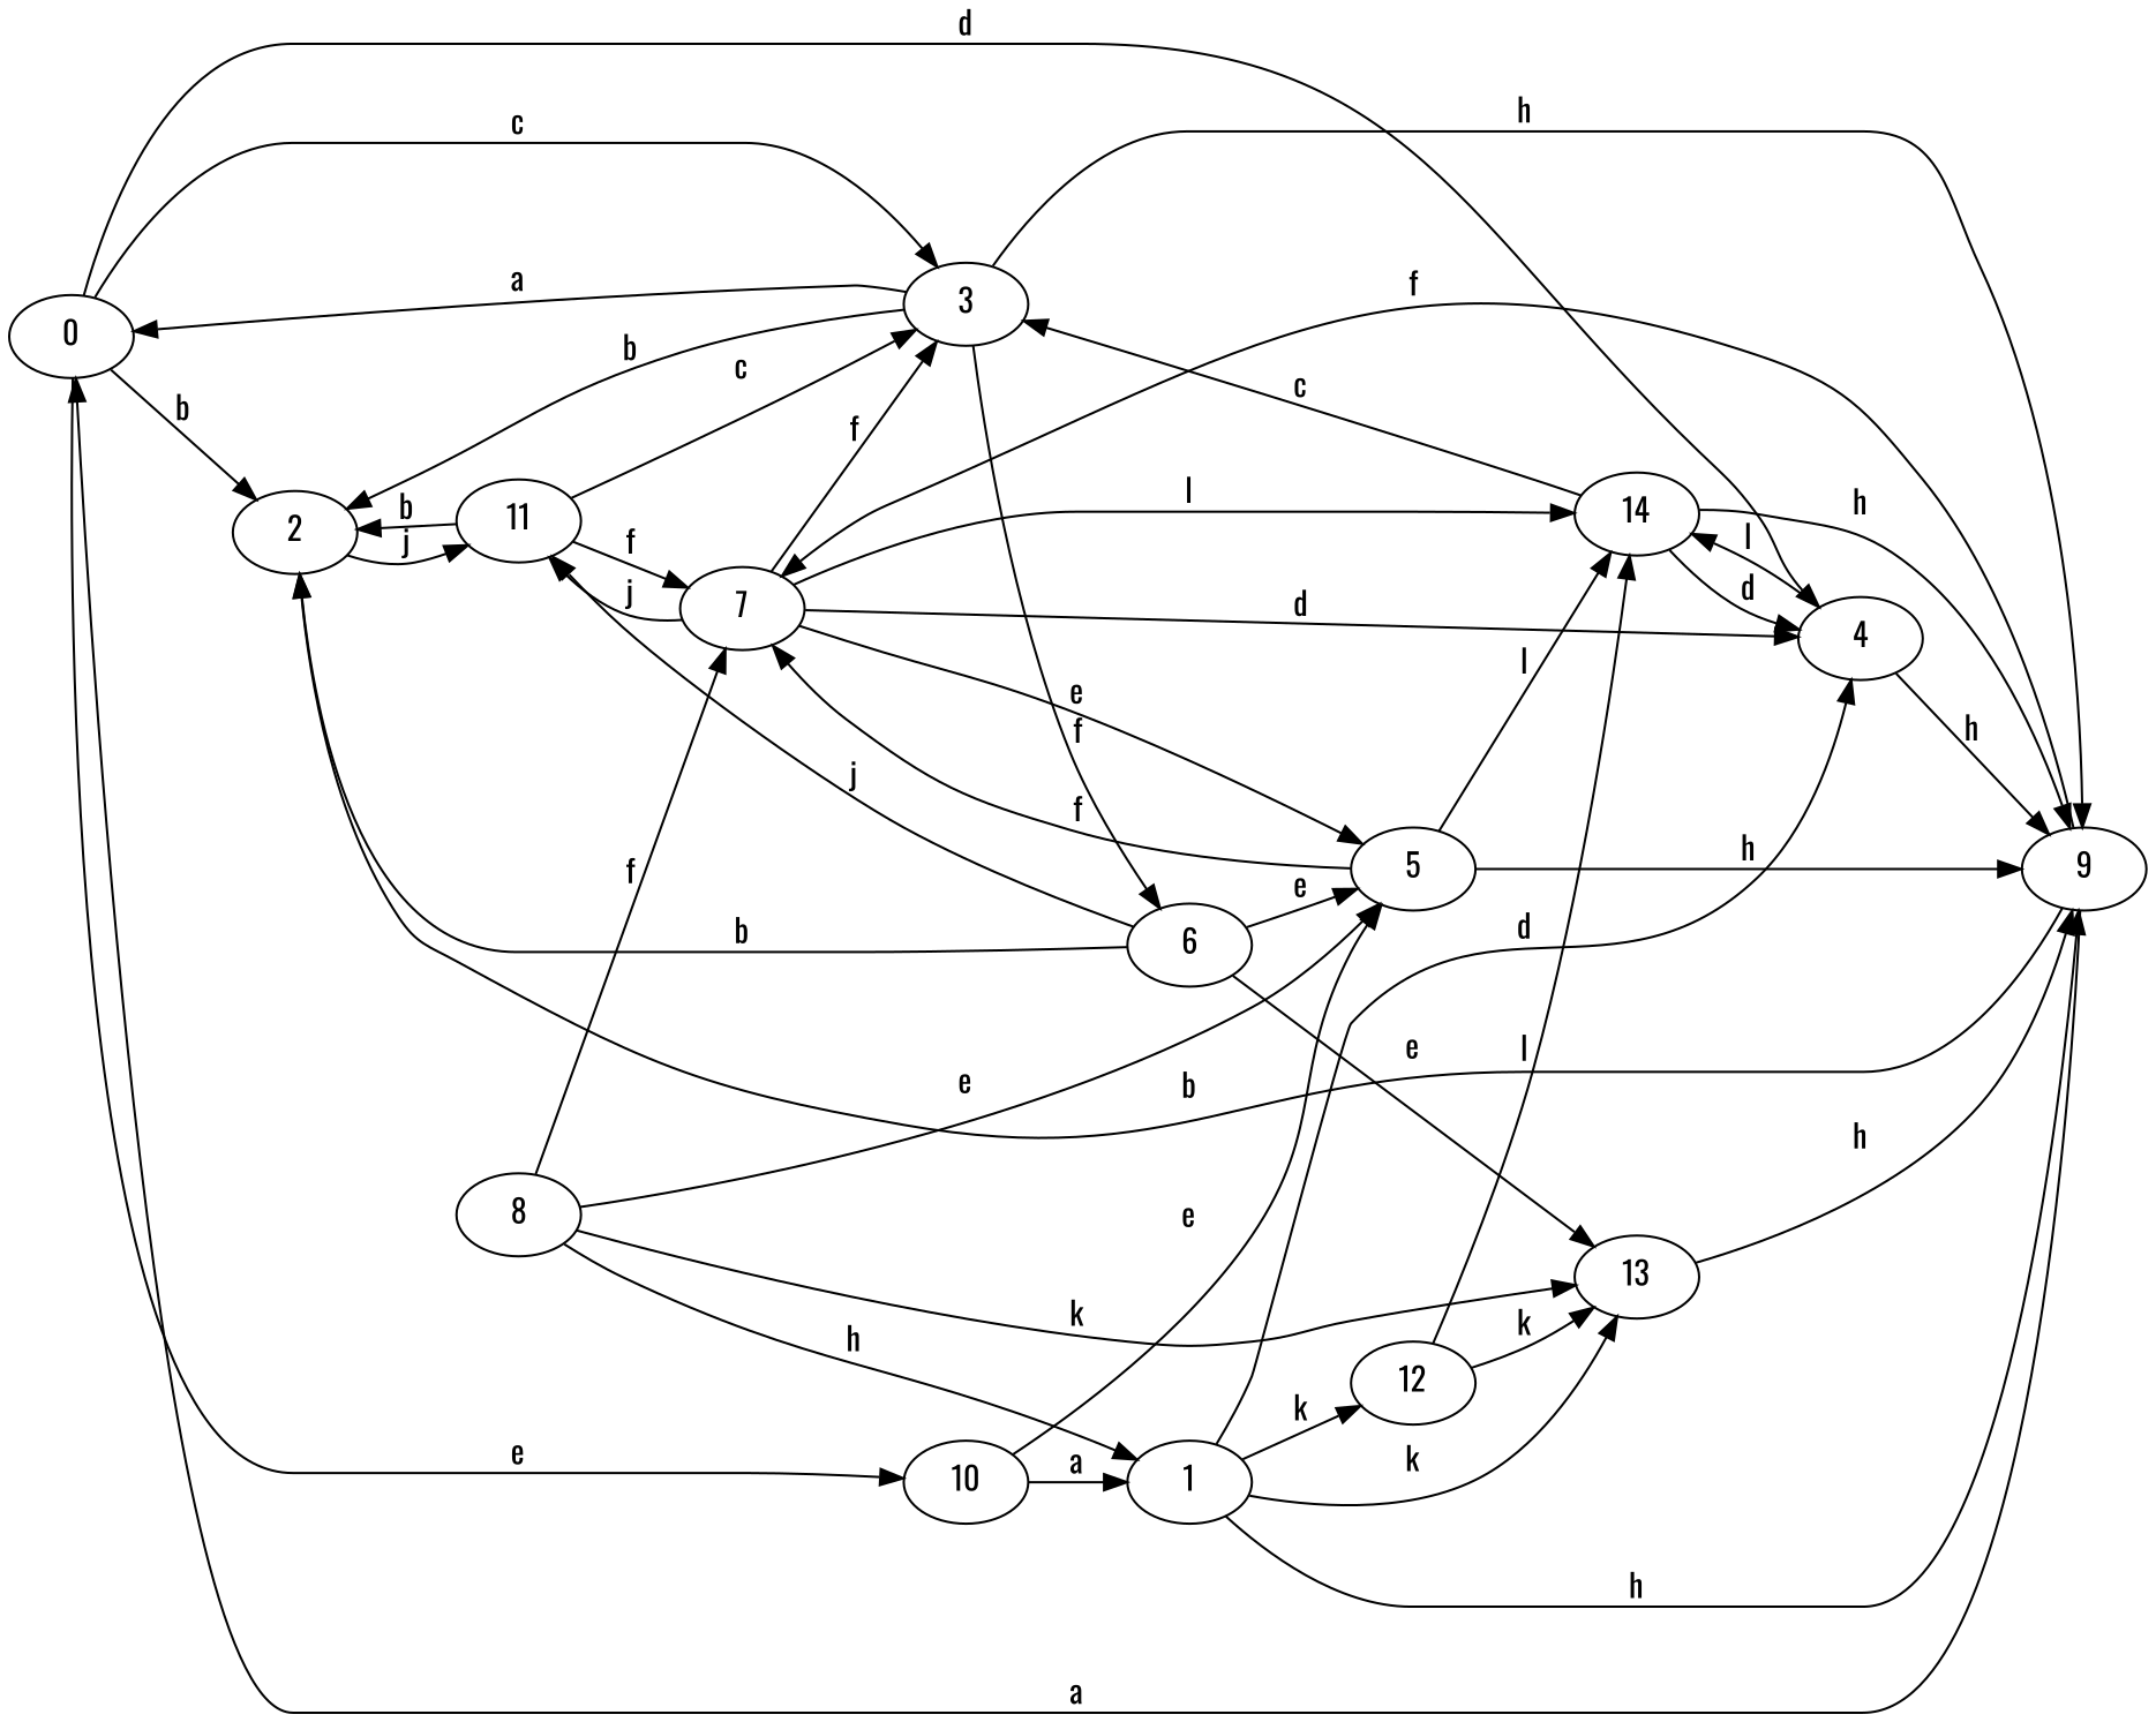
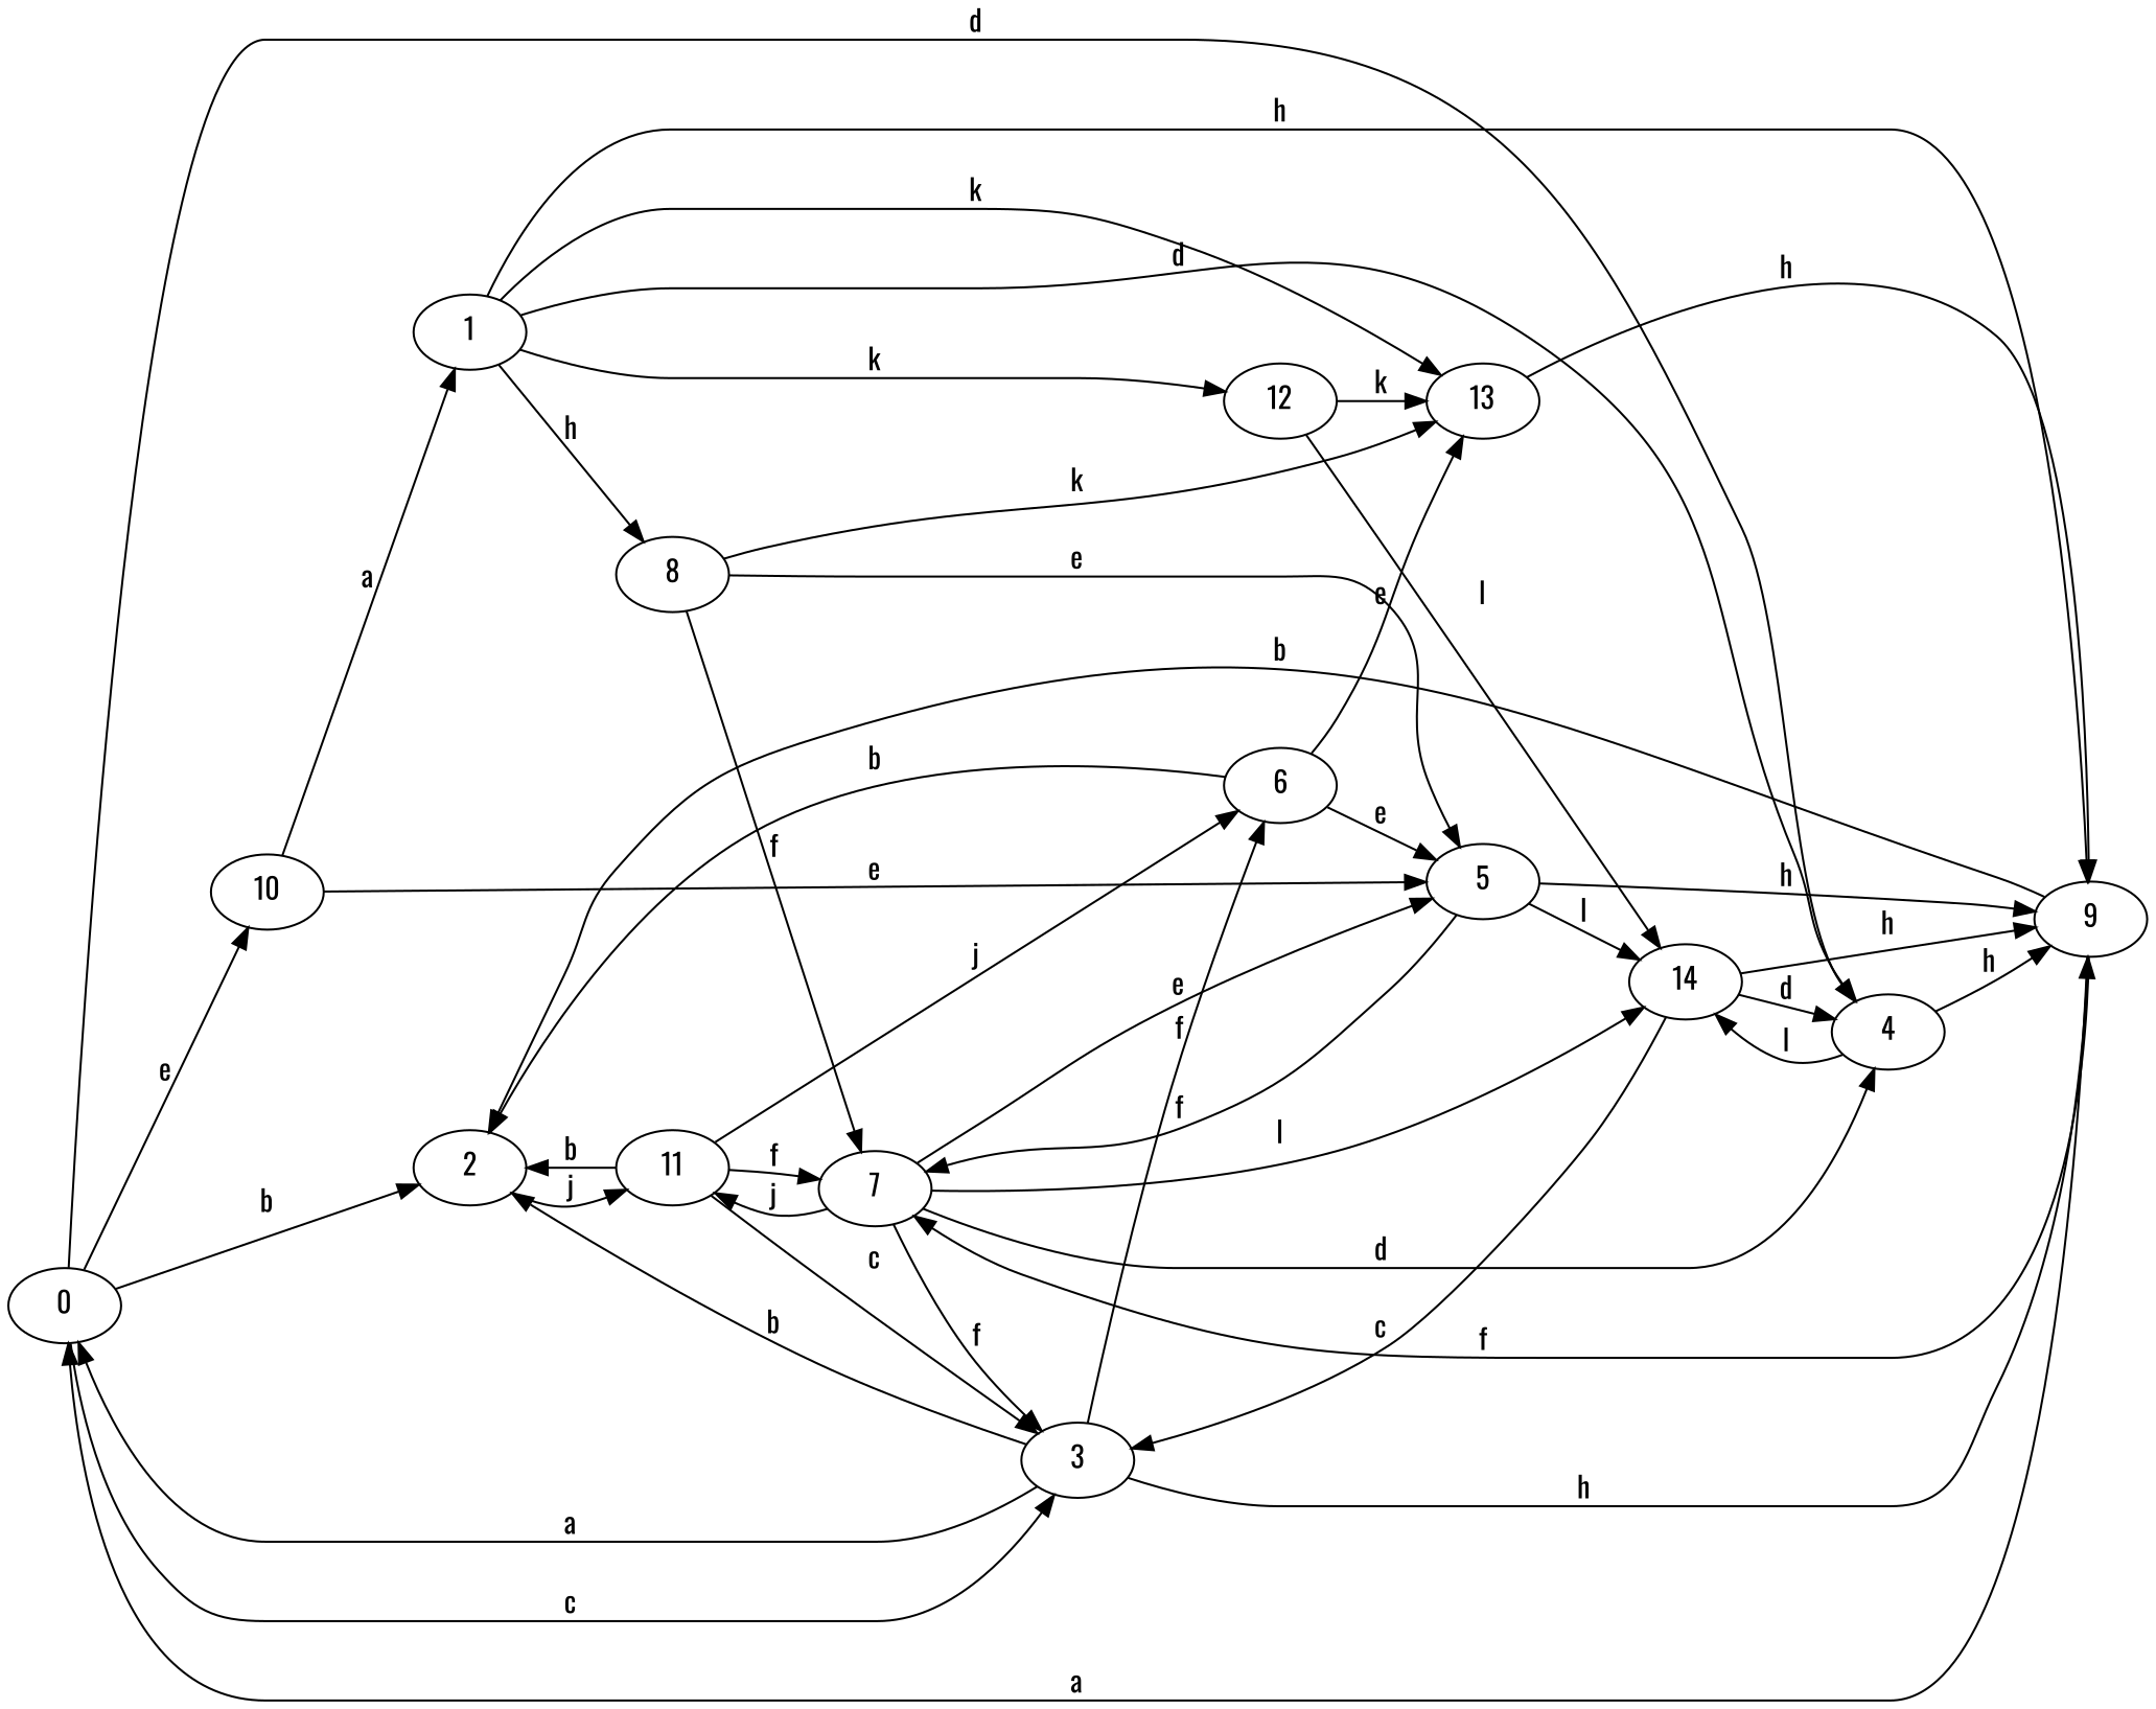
  strict digraph {
    fontname=Oswald
    rankdir=LR
    node [fontname=Oswald]
    edge [fontname=Oswald]
    0
    2
    3
    4
    10
    11
    9
    6
    14
    1
    5
    8
    12
    13
    7
    0 -> 2 [label=b]
    0 -> 3 [label=c]
    0 -> 4 [label=d]
    0 -> 10 [label=e]
    2 -> 11 [label=j]
    3 -> 0 [label=a]
    3 -> 2 [label=b]
    3 -> 9 [label=h]
    3 -> 6 [label=f]
    4 -> 9 [label=h]
    4 -> 14 [label=l]
    10 -> 1 [label=a]
    10 -> 5 [label=e]
    11 -> 2 [label=b]
    11 -> 3 [label=c]
    11 -> 7 [label=f]
    9 -> 0 [label=a]
    9 -> 2 [label=b]
    9 -> 7 [label=f]
    6 -> 2 [label=b]
-   6 -> 11 [label=j]
+   11 -> 6 [label=j]
    6 -> 5 [label=e]
    6 -> 13 [label=e]
    14 -> 3 [label=c]
    14 -> 4 [label=d]
    14 -> 9 [label=h]
    1 -> 4 [label=d]
    1 -> 9 [label=h]
-   8 -> 1 [label=h]
+   1 -> 8 [label=h]
    1 -> 12 [label=k]
    1 -> 13 [label=k]
    5 -> 9 [label=h]
    5 -> 14 [label=l]
    5 -> 7 [label=f]
    8 -> 5 [label=e]
    8 -> 13 [label=k]
    8 -> 7 [label=f]
    12 -> 14 [label=l]
    12 -> 13 [label=k]
    13 -> 9 [label=h]
    7 -> 3 [label=f]
    7 -> 4 [label=d]
    7 -> 11 [label=j]
    7 -> 14 [label=l]
    7 -> 5 [label=e]
  }
